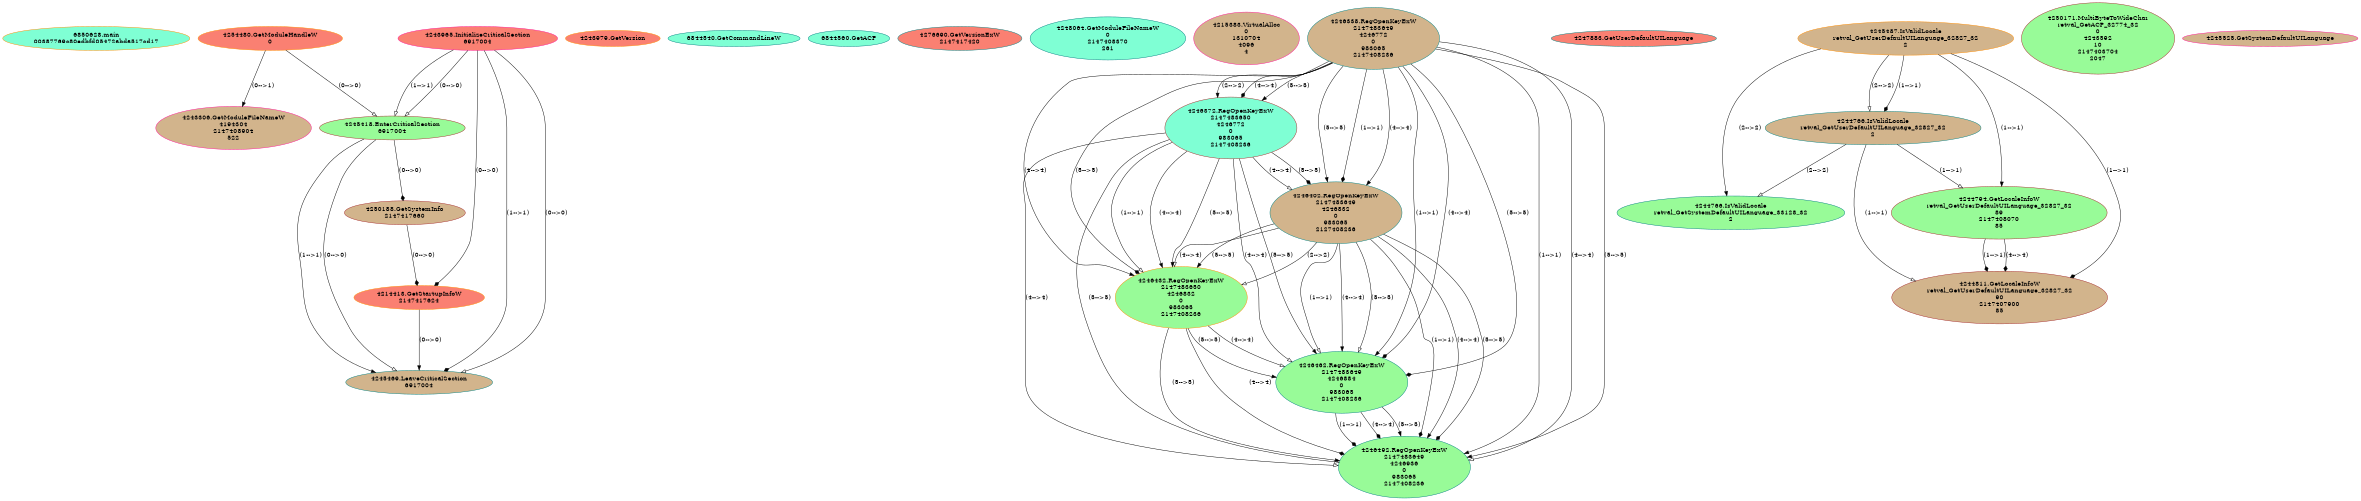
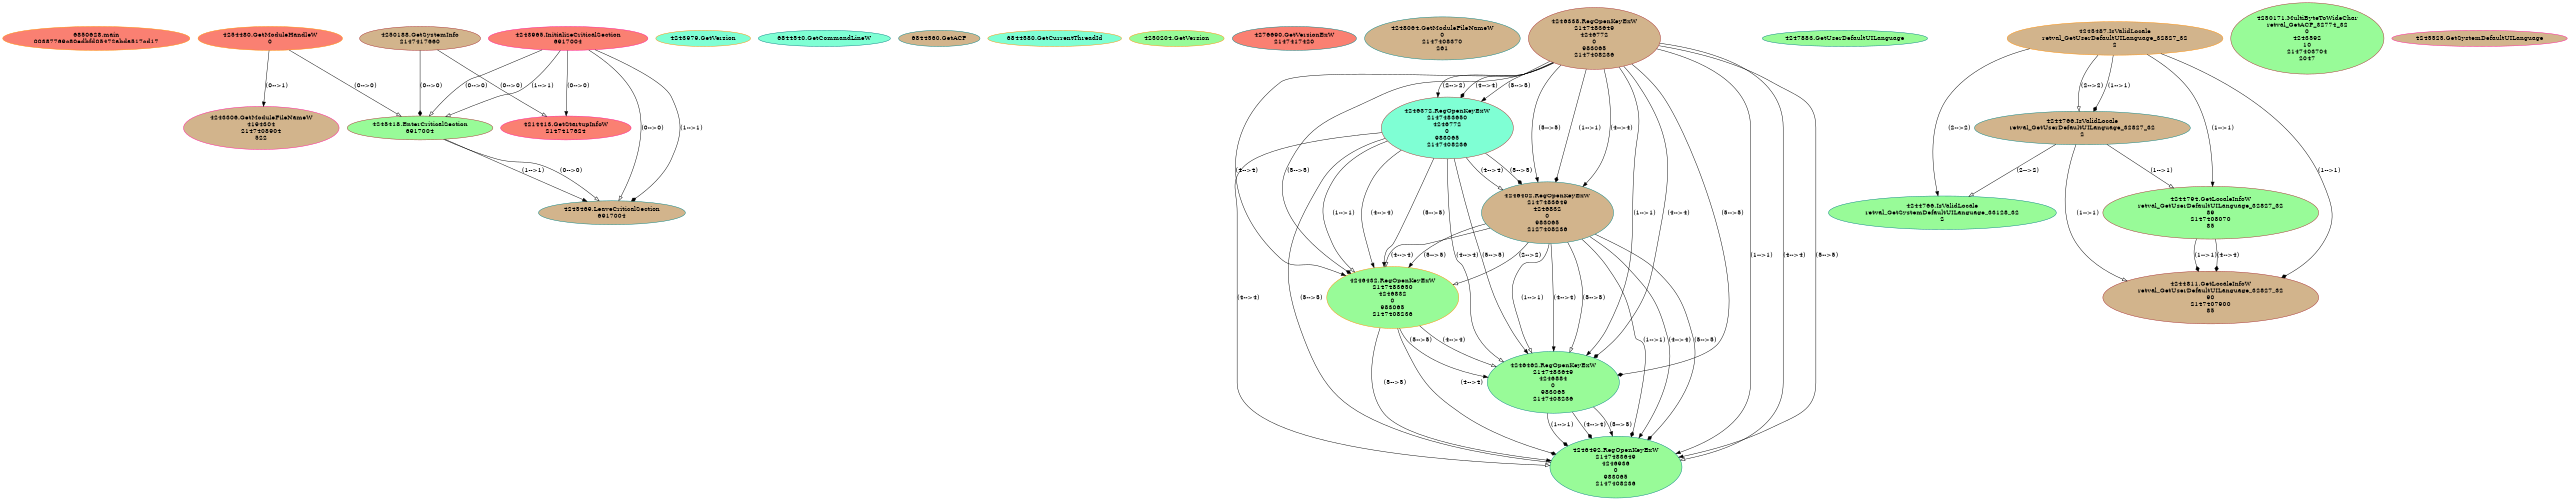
  digraph {
    fontname="DejaVu Serif"
    node [color=teal fillcolor=tan fontname="DejaVu Serif" style=filled]
    edge [arrowhead=normal fontname="DejaVu Serif"]
-   n1 [color=darkorange fillcolor=aquamarine label="6850628.main\n00387769c80edbfd05472abda517cd17"]
+   n1 [color=darkorange fillcolor=salmon label="6850628.main\n00387769c80edbfd05472abda517cd17"]
    n2 [color=darkorange fillcolor=salmon label="4254480.GetModuleHandleW\n0"]
    n3 [color=deeppink label="4243306.GetModuleFileNameW\n4194304\n2147408904\n522"]
    n4 [color=brown fillcolor=palegreen label="4245418.EnterCriticalSection\n6917004"]
    n5 [color=deeppink fillcolor=salmon label="4243965.InitializeCriticalSection\n6917004"]
-   n6 [color=darkorange fillcolor=salmon label="4214413.GetStartupInfoW\n2147417624"]
+   n6 [color=deeppink fillcolor=salmon label="4214413.GetStartupInfoW\n2147417624"]
    n7 [label="4245469.LeaveCriticalSection\n6917004"]
    n8 [color=brown label="4250188.GetSystemInfo\n2147417660"]
-   n9 [color=darkorange fillcolor=salmon label="4243979.GetVersion\n"]
+   n9 [color=darkorange fillcolor=aquamarine label="4243979.GetVersion\n"]
    n10 [fillcolor=aquamarine label="6844540.GetCommandLineW\n"]
-   n11 [fillcolor=aquamarine label="6844560.GetACP\n"]
+   n11 [label="6844560.GetACP\n"]
+   n12 [color=darkorange fillcolor=aquamarine label="6844580.GetCurrentThreadId\n"]
+   n13 [color=darkorange fillcolor=palegreen label="4250204.GetVersion\n"]
    n14 [fillcolor=salmon label="4276690.GetVersionExW\n2147417420"]
-   n15 [fillcolor=aquamarine label="4248064.GetModuleFileNameW\n0\n2147408370\n261"]
-   n16 [color=deeppink label="4215383.VirtualAlloc\n0\n1310704\n4096\n4"]
-   n17 [label="4246338.RegOpenKeyExW\n2147483649\n4246772\n0\n983065\n2147408236"]
+   n15 [label="4248064.GetModuleFileNameW\n0\n2147408370\n261"]
+   n17 [color=brown label="4246338.RegOpenKeyExW\n2147483649\n4246772\n0\n983065\n2147408236"]
    n18 [color=brown fillcolor=aquamarine label="4246372.RegOpenKeyExW\n2147483650\n4246772\n0\n983065\n2147408236"]
    n19 [label="4246402.RegOpenKeyExW\n2147483649\n4246832\n0\n983065\n2127408236"]
    n20 [color=darkorange fillcolor=palegreen label="4246432.RegOpenKeyExW\n2147483650\n4246832\n0\n983065\n2147408236"]
    n21 [fillcolor=palegreen label="4246462.RegOpenKeyExW\n2147483649\n4246884\n0\n983065\n2147408236"]
    n22 [fillcolor=palegreen label="4246492.RegOpenKeyExW\n2147483649\n4246936\n0\n983065\n2147408236"]
-   n23 [fillcolor=salmon label="4247883.GetUserDefaultUILanguage\n"]
+   n23 [fillcolor=palegreen label="4247883.GetUserDefaultUILanguage\n"]
    n24 [color=darkorange label="4245487.IsValidLocale\nretval_GetUserDefaultUILanguage_32827_32\n2"]
    n25 [label="4244766.IsValidLocale\nretval_GetUserDefaultUILanguage_32827_32\n2"]
    n26 [fillcolor=palegreen label="4244766.IsValidLocale\nretval_GetSystemDefaultUILanguage_33128_32\n2"]
    n27 [color=brown fillcolor=palegreen label="4244794.GetLocaleInfoW\nretval_GetUserDefaultUILanguage_32827_32\n89\n2147408070\n85"]
    n28 [color=brown label="4244811.GetLocaleInfoW\nretval_GetUserDefaultUILanguage_32827_32\n90\n2147407900\n85"]
    n29 [color=brown fillcolor=palegreen label="4250171.MultiByteToWideChar\nretval_GetACP_32774_32\n0\n4243592\n10\n2147403704\n2047"]
    n30 [color=deeppink label="4245525.GetSystemDefaultUILanguage\n"]
    n2 -> n3 [label="(0-->1)"]
    n2 -> n4 [arrowhead=onormal label="(0-->0)"]
    n4 -> n7 [label="(1-->1)"]
    n4 -> n7 [arrowhead=onormal label="(0-->0)"]
    n5 -> n4 [arrowhead=onormal label="(1-->1)"]
    n5 -> n4 [arrowhead=onormal label="(0-->0)"]
-   n5 -> n6 [arrowhead=diamond label="(0-->0)"]
+   n5 -> n6 [label="(0-->0)"]
    n5 -> n7 [arrowhead=diamond label="(1-->1)"]
    n5 -> n7 [arrowhead=onormal label="(0-->0)"]
-   n6 -> n7 [label="(0-->0)"]
-   n4 -> n8 [arrowhead=diamond label="(0-->0)"]
-   n8 -> n6 [arrowhead=diamond label="(0-->0)"]
+   n8 -> n4 [arrowhead=diamond label="(0-->0)"]
+   n8 -> n6 [arrowhead=onormal label="(0-->0)"]
    n17 -> n18 [label="(2-->2)"]
    n17 -> n18 [arrowhead=diamond label="(4-->4)"]
    n17 -> n18 [label="(5-->5)"]
    n17 -> n19 [arrowhead=diamond label="(1-->1)"]
    n17 -> n19 [label="(4-->4)"]
    n17 -> n19 [label="(5-->5)"]
    n17 -> n20 [label="(4-->4)"]
    n17 -> n20 [arrowhead=diamond label="(5-->5)"]
    n17 -> n21 [label="(1-->1)"]
    n17 -> n21 [arrowhead=diamond label="(4-->4)"]
    n17 -> n21 [arrowhead=diamond label="(5-->5)"]
    n17 -> n22 [label="(1-->1)"]
    n17 -> n22 [arrowhead=onormal label="(4-->4)"]
    n17 -> n22 [label="(5-->5)"]
    n18 -> n19 [arrowhead=onormal label="(4-->4)"]
    n18 -> n19 [arrowhead=diamond label="(5-->5)"]
    n18 -> n20 [arrowhead=onormal label="(1-->1)"]
    n18 -> n20 [label="(4-->4)"]
    n18 -> n20 [label="(5-->5)"]
    n18 -> n21 [arrowhead=onormal label="(4-->4)"]
    n18 -> n21 [label="(5-->5)"]
    n18 -> n22 [arrowhead=onormal label="(4-->4)"]
    n18 -> n22 [arrowhead=onormal label="(5-->5)"]
    n19 -> n20 [arrowhead=onormal label="(2-->2)"]
    n19 -> n20 [arrowhead=onormal label="(4-->4)"]
    n19 -> n20 [label="(5-->5)"]
    n19 -> n21 [arrowhead=onormal label="(1-->1)"]
    n19 -> n21 [label="(4-->4)"]
    n19 -> n21 [arrowhead=onormal label="(5-->5)"]
    n19 -> n22 [arrowhead=diamond label="(1-->1)"]
    n19 -> n22 [label="(4-->4)"]
    n19 -> n22 [arrowhead=diamond label="(5-->5)"]
    n20 -> n21 [arrowhead=onormal label="(4-->4)"]
    n20 -> n21 [label="(5-->5)"]
    n20 -> n22 [arrowhead=diamond label="(4-->4)"]
    n20 -> n22 [label="(5-->5)"]
    n21 -> n22 [arrowhead=diamond label="(1-->1)"]
    n21 -> n22 [arrowhead=diamond label="(4-->4)"]
    n21 -> n22 [label="(5-->5)"]
    n24 -> n25 [arrowhead=diamond label="(1-->1)"]
    n24 -> n25 [arrowhead=onormal label="(2-->2)"]
    n24 -> n26 [label="(2-->2)"]
    n24 -> n27 [label="(1-->1)"]
    n24 -> n28 [arrowhead=diamond label="(1-->1)"]
    n25 -> n26 [arrowhead=onormal label="(2-->2)"]
    n25 -> n27 [arrowhead=onormal label="(1-->1)"]
    n25 -> n28 [arrowhead=onormal label="(1-->1)"]
    n27 -> n28 [arrowhead=diamond label="(1-->1)"]
    n27 -> n28 [arrowhead=diamond label="(4-->4)"]
  }
